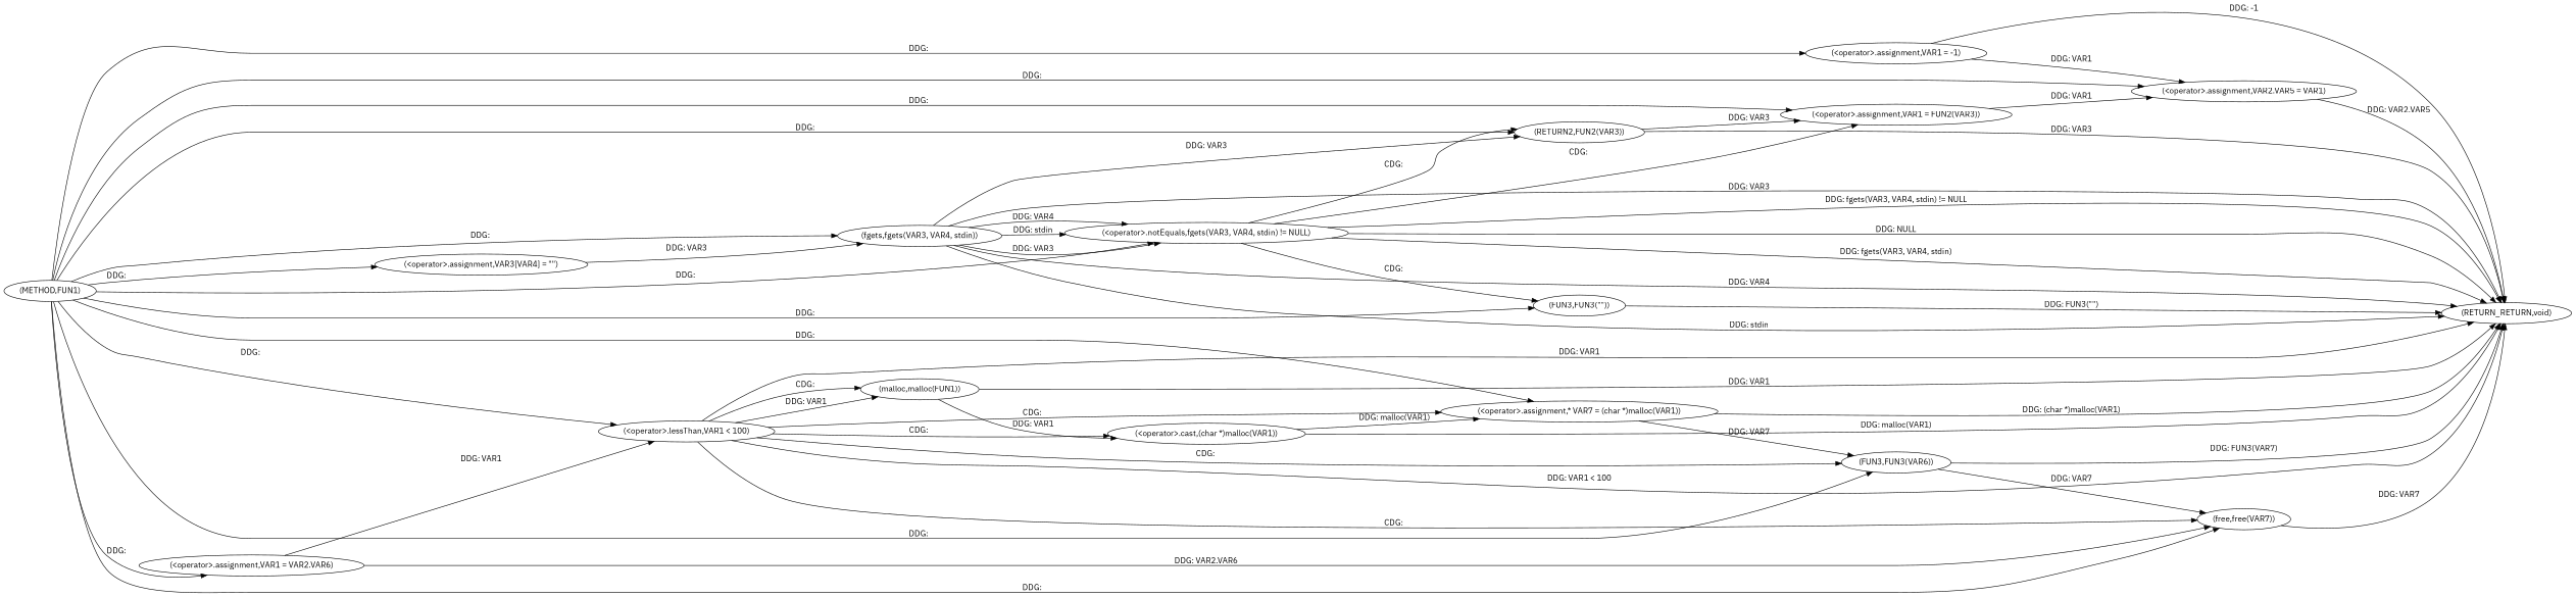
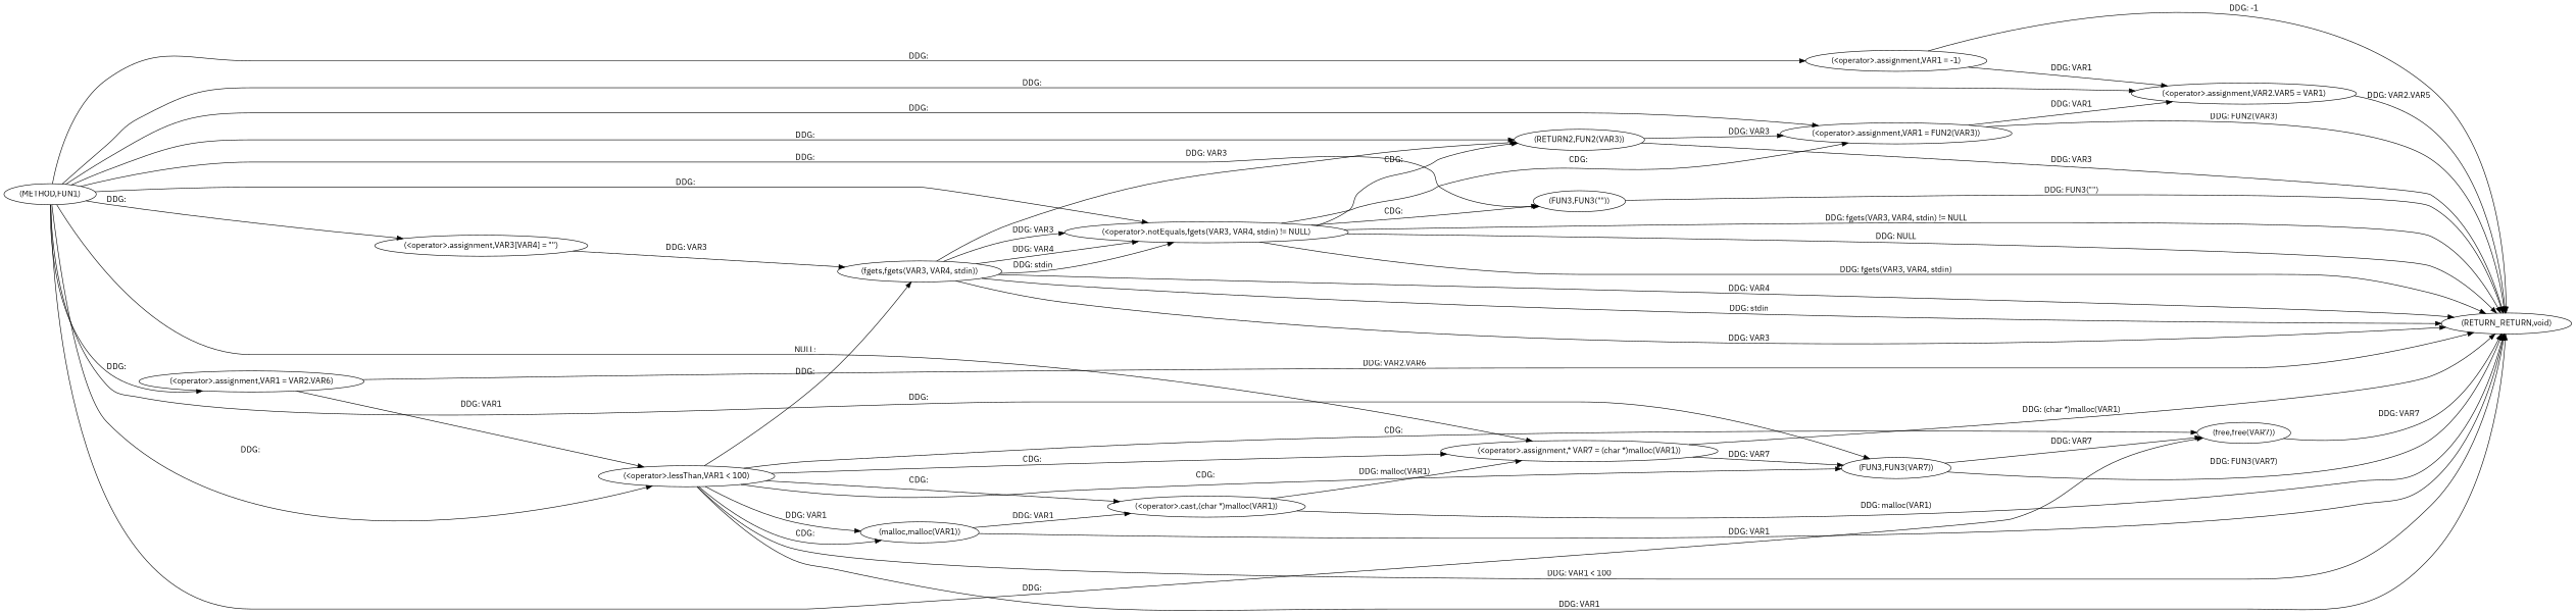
  digraph {
    fontname="IBM Plex Sans"
    rankdir=LR
    node [fontname="IBM Plex Sans"]
    edge [fontname="IBM Plex Sans"]
    n1 [label="(METHOD,FUN1)"]
    n2 [label="(<operator>.assignment,VAR1 = -1)"]
    n3 [label="(<operator>.assignment,VAR3[VAR4] = \"\")"]
    n4 [label="(<operator>.notEquals,fgets(VAR3, VAR4, stdin) != NULL)"]
    n5 [label="(fgets,fgets(VAR3, VAR4, stdin))"]
    n6 [label="(<operator>.assignment,VAR1 = FUN2(VAR3))"]
    n7 [label="(RETURN2,FUN2(VAR3))"]
    n8 [label="(FUN3,FUN3(\"\"))"]
    n9 [label="(<operator>.assignment,VAR2.VAR5 = VAR1)"]
    n10 [label="(<operator>.assignment,VAR1 = VAR2.VAR6)"]
    n11 [label="(<operator>.lessThan,VAR1 < 100)"]
    n12 [label="(<operator>.assignment,* VAR7 = (char *)malloc(VAR1))"]
-   n13 [label="(FUN3,FUN3(VAR6))"]
+   n13 [label="(FUN3,FUN3(VAR7))"]
    n14 [label="(free,free(VAR7))"]
    n15 [label="(RETURN_RETURN,void)"]
-   n16 [label="(malloc,malloc(FUN1))"]
+   n16 [label="(malloc,malloc(VAR1))"]
    n17 [label="(<operator>.cast,(char *)malloc(VAR1))"]
    n1 -> n2 [label="DDG: "]
    n1 -> n3 [label="DDG: "]
    n1 -> n4 [label="DDG: "]
-   n1 -> n5 [label="DDG: "]
+   n11 -> n5 [label="DDG: "]
    n1 -> n6 [label="DDG: "]
    n1 -> n7 [label="DDG: "]
    n1 -> n8 [label="DDG: "]
    n1 -> n9 [label="DDG: "]
    n1 -> n10 [label="DDG: "]
    n1 -> n11 [label="DDG: "]
-   n1 -> n12 [label="DDG: "]
+   n1 -> n12 [label="NULL: "]
    n1 -> n13 [label="DDG: "]
    n1 -> n14 [label="DDG: "]
    n2 -> n9 [label="DDG: VAR1"]
    n2 -> n15 [label="DDG: -1"]
    n3 -> n5 [label="DDG: VAR3"]
    n4 -> n6 [label="CDG: "]
    n4 -> n7 [label="CDG: "]
    n4 -> n8 [label="CDG: "]
    n4 -> n15 [label="DDG: fgets(VAR3, VAR4, stdin) != NULL"]
    n4 -> n15 [label="DDG: NULL"]
    n4 -> n15 [label="DDG: fgets(VAR3, VAR4, stdin)"]
    n5 -> n4 [label="DDG: VAR3"]
    n5 -> n4 [label="DDG: VAR4"]
    n5 -> n4 [label="DDG: stdin"]
    n5 -> n7 [label="DDG: VAR3"]
    n5 -> n15 [label="DDG: VAR4"]
    n5 -> n15 [label="DDG: stdin"]
    n5 -> n15 [label="DDG: VAR3"]
    n6 -> n9 [label="DDG: VAR1"]
+   n6 -> n15 [label="DDG: FUN2(VAR3)"]
    n7 -> n6 [label="DDG: VAR3"]
    n7 -> n15 [label="DDG: VAR3"]
    n8 -> n15 [label="DDG: FUN3(\"\")"]
    n9 -> n15 [label="DDG: VAR2.VAR5"]
    n10 -> n11 [label="DDG: VAR1"]
-   n10 -> n14 [label="DDG: VAR2.VAR6"]
+   n10 -> n15 [label="DDG: VAR2.VAR6"]
    n11 -> n12 [label="CDG: "]
    n11 -> n13 [label="CDG: "]
    n11 -> n14 [label="CDG: "]
    n11 -> n15 [label="DDG: VAR1 < 100"]
    n11 -> n15 [label="DDG: VAR1"]
    n11 -> n16 [label="DDG: VAR1"]
    n11 -> n16 [label="CDG: "]
    n11 -> n17 [label="CDG: "]
    n12 -> n13 [label="DDG: VAR7"]
    n12 -> n15 [label="DDG: (char *)malloc(VAR1)"]
    n13 -> n14 [label="DDG: VAR7"]
    n13 -> n15 [label="DDG: FUN3(VAR7)"]
    n14 -> n15 [label="DDG: VAR7"]
    n16 -> n15 [label="DDG: VAR1"]
    n16 -> n17 [label="DDG: VAR1"]
    n17 -> n12 [label="DDG: malloc(VAR1)"]
    n17 -> n15 [label="DDG: malloc(VAR1)"]
  }
